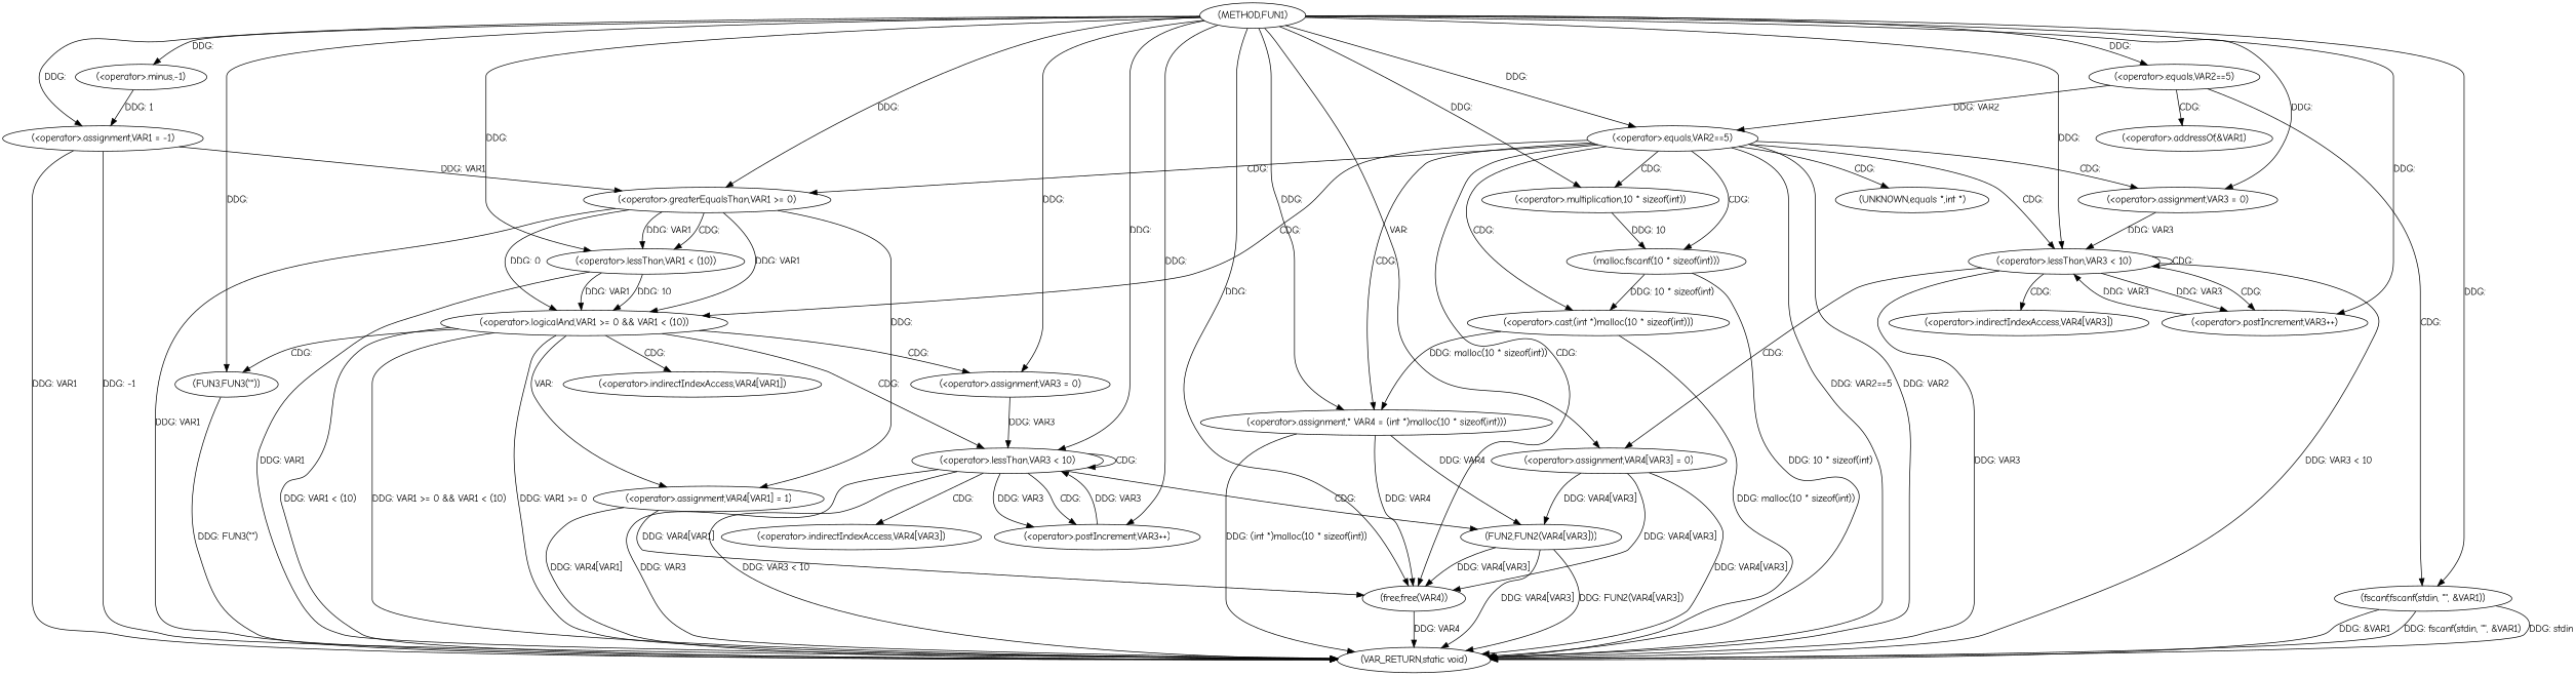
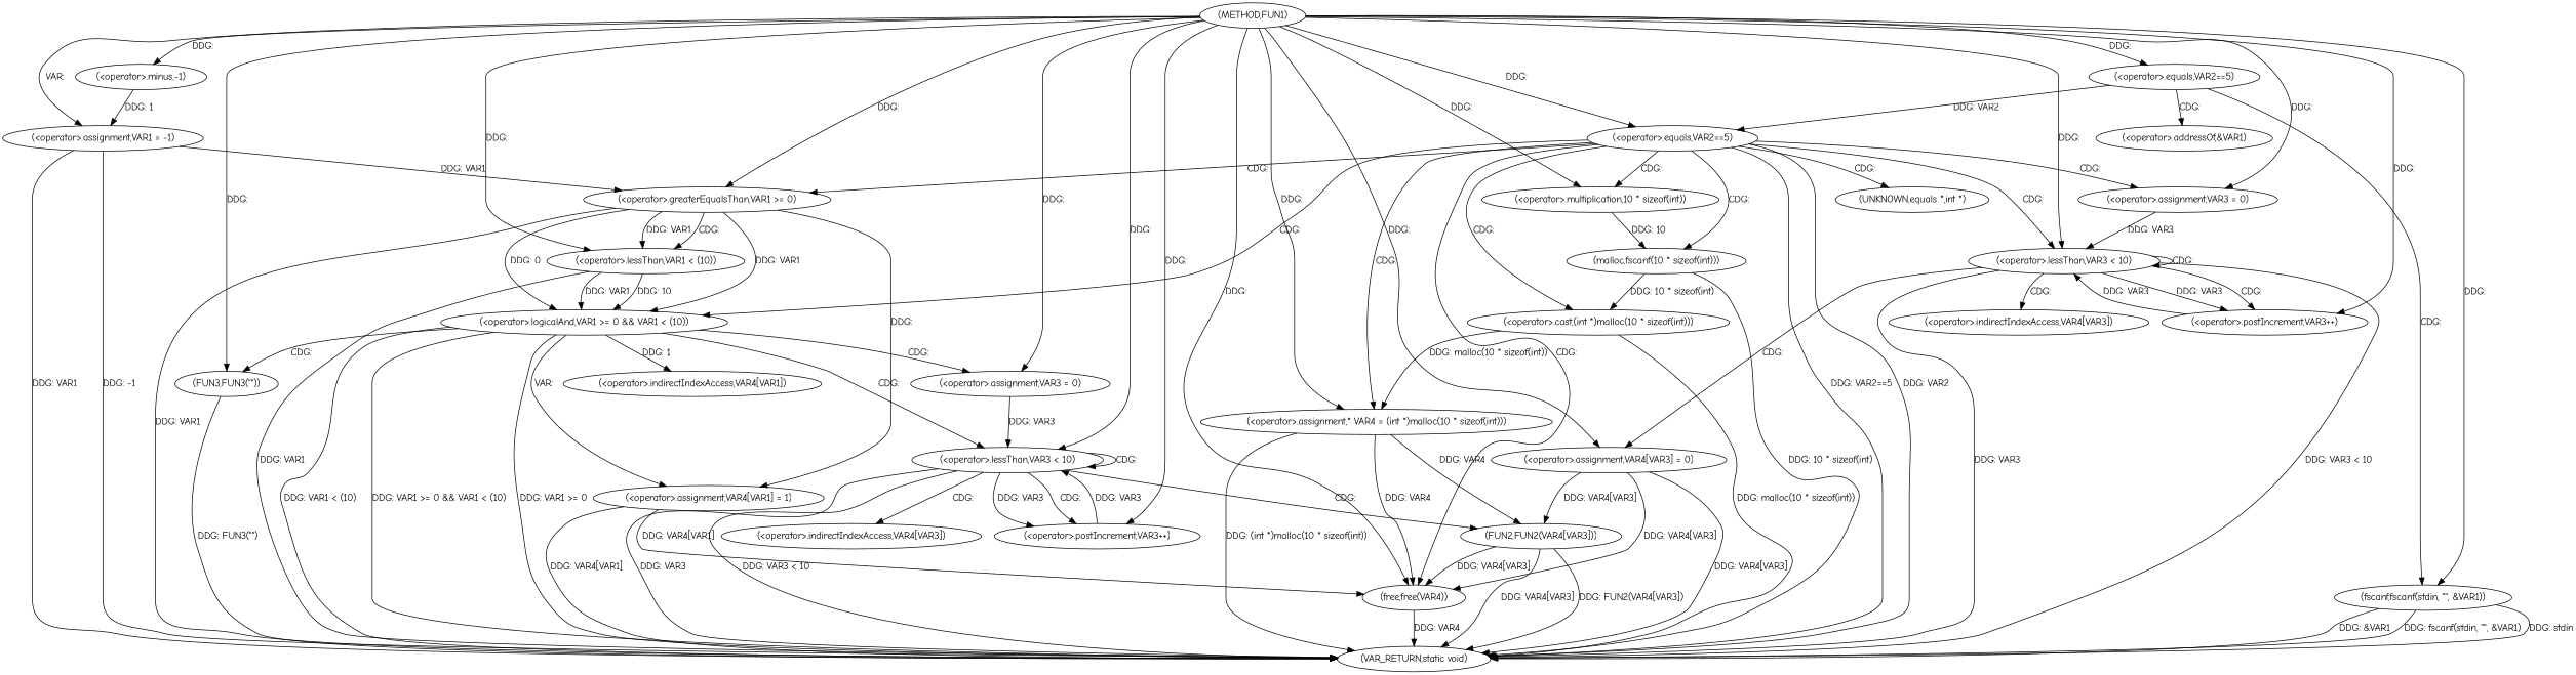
  digraph {
    fontname="Comic Neue"
    node [fontname="Comic Neue"]
    edge [fontname="Comic Neue"]
    n1 [label="(METHOD,FUN1)"]
    n2 [label="(<operator>.assignment,VAR1 = -1)"]
    n3 [label="(<operator>.minus,-1)"]
    n4 [label="(<operator>.equals,VAR2==5)"]
    n5 [label="(fscanf,fscanf(stdin, \"\", &VAR1))"]
    n6 [label="(<operator>.equals,VAR2==5)"]
    n7 [label="(<operator>.assignment,* VAR4 = (int *)malloc(10 * sizeof(int)))"]
    n8 [label="(<operator>.multiplication,10 * sizeof(int))"]
    n9 [label="(<operator>.assignment,VAR3 = 0)"]
    n10 [label="(<operator>.lessThan,VAR3 < 10)"]
    n11 [label="(<operator>.postIncrement,VAR3++)"]
    n12 [label="(<operator>.assignment,VAR4[VAR3] = 0)"]
    n13 [label="(<operator>.greaterEqualsThan,VAR1 >= 0)"]
    n14 [label="(<operator>.lessThan,VAR1 < (10))"]
    n15 [label="(<operator>.assignment,VAR3 = 0)"]
    n16 [label="(<operator>.lessThan,VAR3 < 10)"]
    n17 [label="(<operator>.postIncrement,VAR3++)"]
    n18 [label="(FUN3,FUN3(\"\"))"]
    n19 [label="(free,free(VAR4))"]
    n20 [label="(VAR_RETURN,static void)"]
    n21 [label="(<operator>.addressOf,&VAR1)"]
    n22 [label="(<operator>.cast,(int *)malloc(10 * sizeof(int)))"]
    n23 [label="(malloc,fscanf(10 * sizeof(int)))"]
    n24 [label="(<operator>.logicalAnd,VAR1 >= 0 && VAR1 < (10))"]
    n25 [label="(UNKNOWN,equals *,int *)"]
    n26 [label="(FUN2,FUN2(VAR4[VAR3]))"]
    n27 [label="(<operator>.indirectIndexAccess,VAR4[VAR3])"]
    n28 [label="(<operator>.assignment,VAR4[VAR1] = 1)"]
    n29 [label="(<operator>.indirectIndexAccess,VAR4[VAR3])"]
    n30 [label="(<operator>.indirectIndexAccess,VAR4[VAR1])"]
-   n1 -> n2 [label="DDG: "]
+   n1 -> n2 [label="VAR: "]
    n1 -> n3 [label="DDG: "]
    n1 -> n4 [label="DDG: "]
    n1 -> n5 [label="DDG: "]
    n1 -> n6 [label="DDG: "]
    n1 -> n7 [label="DDG: "]
    n1 -> n8 [label="DDG: "]
    n1 -> n9 [label="DDG: "]
    n1 -> n10 [label="DDG: "]
    n1 -> n11 [label="DDG: "]
-   n1 -> n12 [label="VAR: "]
+   n1 -> n12 [label="DDG: "]
    n1 -> n13 [label="DDG: "]
    n1 -> n14 [label="DDG: "]
    n1 -> n15 [label="DDG: "]
    n1 -> n16 [label="DDG: "]
    n1 -> n17 [label="DDG: "]
    n1 -> n18 [label="DDG: "]
    n1 -> n19 [label="DDG: "]
    n2 -> n13 [label="DDG: VAR1"]
    n2 -> n20 [label="DDG: -1"]
    n2 -> n20 [label="DDG: VAR1"]
    n3 -> n2 [label="DDG: 1"]
    n4 -> n5 [label="CDG: "]
    n4 -> n6 [label="DDG: VAR2"]
    n4 -> n21 [label="CDG: "]
    n5 -> n20 [label="DDG: &VAR1"]
    n5 -> n20 [label="DDG: fscanf(stdin, \"\", &VAR1)"]
    n5 -> n20 [label="DDG: stdin"]
    n6 -> n7 [label="CDG: "]
    n6 -> n8 [label="CDG: "]
    n6 -> n9 [label="CDG: "]
    n6 -> n10 [label="CDG: "]
    n6 -> n13 [label="CDG: "]
    n6 -> n19 [label="CDG: "]
    n6 -> n20 [label="DDG: VAR2==5"]
    n6 -> n20 [label="DDG: VAR2"]
    n6 -> n22 [label="CDG: "]
    n6 -> n23 [label="CDG: "]
    n6 -> n24 [label="CDG: "]
    n6 -> n25 [label="CDG: "]
    n7 -> n19 [label="DDG: VAR4"]
    n7 -> n20 [label="DDG: (int *)malloc(10 * sizeof(int))"]
    n7 -> n26 [label="DDG: VAR4"]
    n8 -> n23 [label="DDG: 10"]
    n9 -> n10 [label="DDG: VAR3"]
    n10 -> n10 [label="CDG: "]
    n10 -> n11 [label="DDG: VAR3"]
    n10 -> n11 [label="CDG: "]
    n10 -> n12 [label="CDG: "]
    n10 -> n20 [label="DDG: VAR3 < 10"]
    n10 -> n20 [label="DDG: VAR3"]
    n10 -> n27 [label="CDG: "]
    n11 -> n10 [label="DDG: VAR3"]
    n12 -> n19 [label="DDG: VAR4[VAR3]"]
    n12 -> n20 [label="DDG: VAR4[VAR3]"]
    n12 -> n26 [label="DDG: VAR4[VAR3]"]
    n13 -> n14 [label="DDG: VAR1"]
    n13 -> n14 [label="CDG: "]
    n13 -> n20 [label="DDG: VAR1"]
    n13 -> n24 [label="DDG: VAR1"]
    n13 -> n24 [label="DDG: 0"]
    n13 -> n28 [label="DDG: "]
    n14 -> n20 [label="DDG: VAR1"]
    n14 -> n24 [label="DDG: VAR1"]
    n14 -> n24 [label="DDG: 10"]
    n15 -> n16 [label="DDG: VAR3"]
    n16 -> n16 [label="CDG: "]
    n16 -> n17 [label="DDG: VAR3"]
    n16 -> n17 [label="CDG: "]
    n16 -> n20 [label="DDG: VAR3"]
    n16 -> n20 [label="DDG: VAR3 < 10"]
    n16 -> n26 [label="CDG: "]
    n16 -> n29 [label="CDG: "]
    n17 -> n16 [label="DDG: VAR3"]
    n18 -> n20 [label="DDG: FUN3(\"\")"]
    n19 -> n20 [label="DDG: VAR4"]
    n22 -> n7 [label="DDG: malloc(10 * sizeof(int))"]
    n22 -> n20 [label="DDG: malloc(10 * sizeof(int))"]
    n23 -> n20 [label="DDG: 10 * sizeof(int)"]
    n23 -> n22 [label="DDG: 10 * sizeof(int)"]
    n24 -> n15 [label="CDG: "]
    n24 -> n16 [label="CDG: "]
    n24 -> n18 [label="CDG: "]
    n24 -> n20 [label="DDG: VAR1 >= 0"]
    n24 -> n20 [label="DDG: VAR1 < (10)"]
    n24 -> n20 [label="DDG: VAR1 >= 0 && VAR1 < (10)"]
    n24 -> n28 [label="VAR: "]
-   n24 -> n30 [label="CDG: "]
+   n24 -> n30 [label="DDG: 1"]
    n26 -> n19 [label="DDG: VAR4[VAR3]"]
    n26 -> n20 [label="DDG: VAR4[VAR3]"]
    n26 -> n20 [label="DDG: FUN2(VAR4[VAR3])"]
    n28 -> n19 [label="DDG: VAR4[VAR1]"]
    n28 -> n20 [label="DDG: VAR4[VAR1]"]
  }
